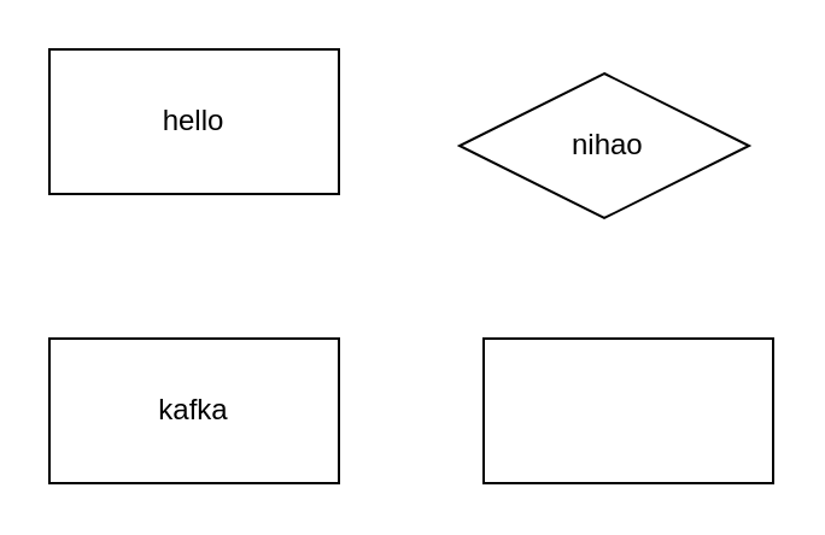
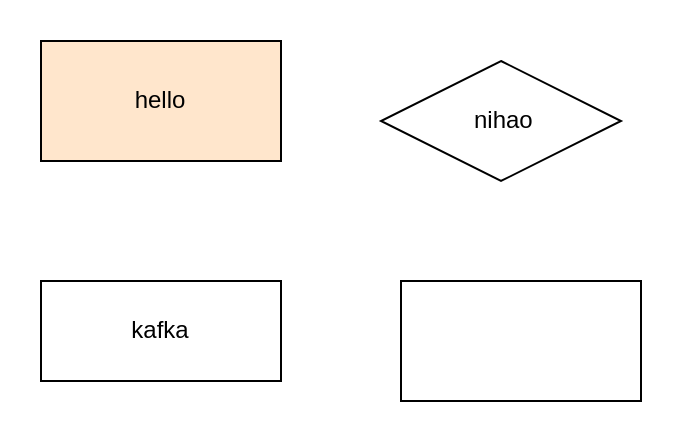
  <mxCell id="0" />
  <mxCell id="1" parent="0" />
- <mxCell id="2" value="hello" style="whiteSpace=wrap;html=1;" vertex="1" parent="1"><mxGeometry x="20" y="20" width="120" height="60" as="geometry" /></mxCell>
+ <mxCell id="2" value="hello" style="whiteSpace=wrap;html=1;fillColor=#ffe6cc;" vertex="1" parent="1"><mxGeometry x="20" y="20" width="120" height="60" as="geometry" /></mxCell>
  <mxCell id="3" value="&lt;span style=&quot;white-space: pre;&quot;&gt; &lt;/span&gt;nihao" style="rhombus;whiteSpace=wrap;html=1;" vertex="1" parent="1"><mxGeometry x="190" y="30" width="120" height="60" as="geometry" /></mxCell>
- <mxCell id="4" value="kafka" style="whiteSpace=wrap;html=1;" vertex="1" parent="1"><mxGeometry x="20" y="140" width="120" height="60" as="geometry" /></mxCell>
+ <mxCell id="4" value="kafka" style="whiteSpace=wrap;html=1;" vertex="1" parent="1"><mxGeometry x="20" y="140" width="120" height="50" as="geometry" /></mxCell>
  <mxCell id="5" value="" style="whiteSpace=wrap;html=1;" vertex="1" parent="1"><mxGeometry x="200" y="140" width="120" height="60" as="geometry" /></mxCell>
